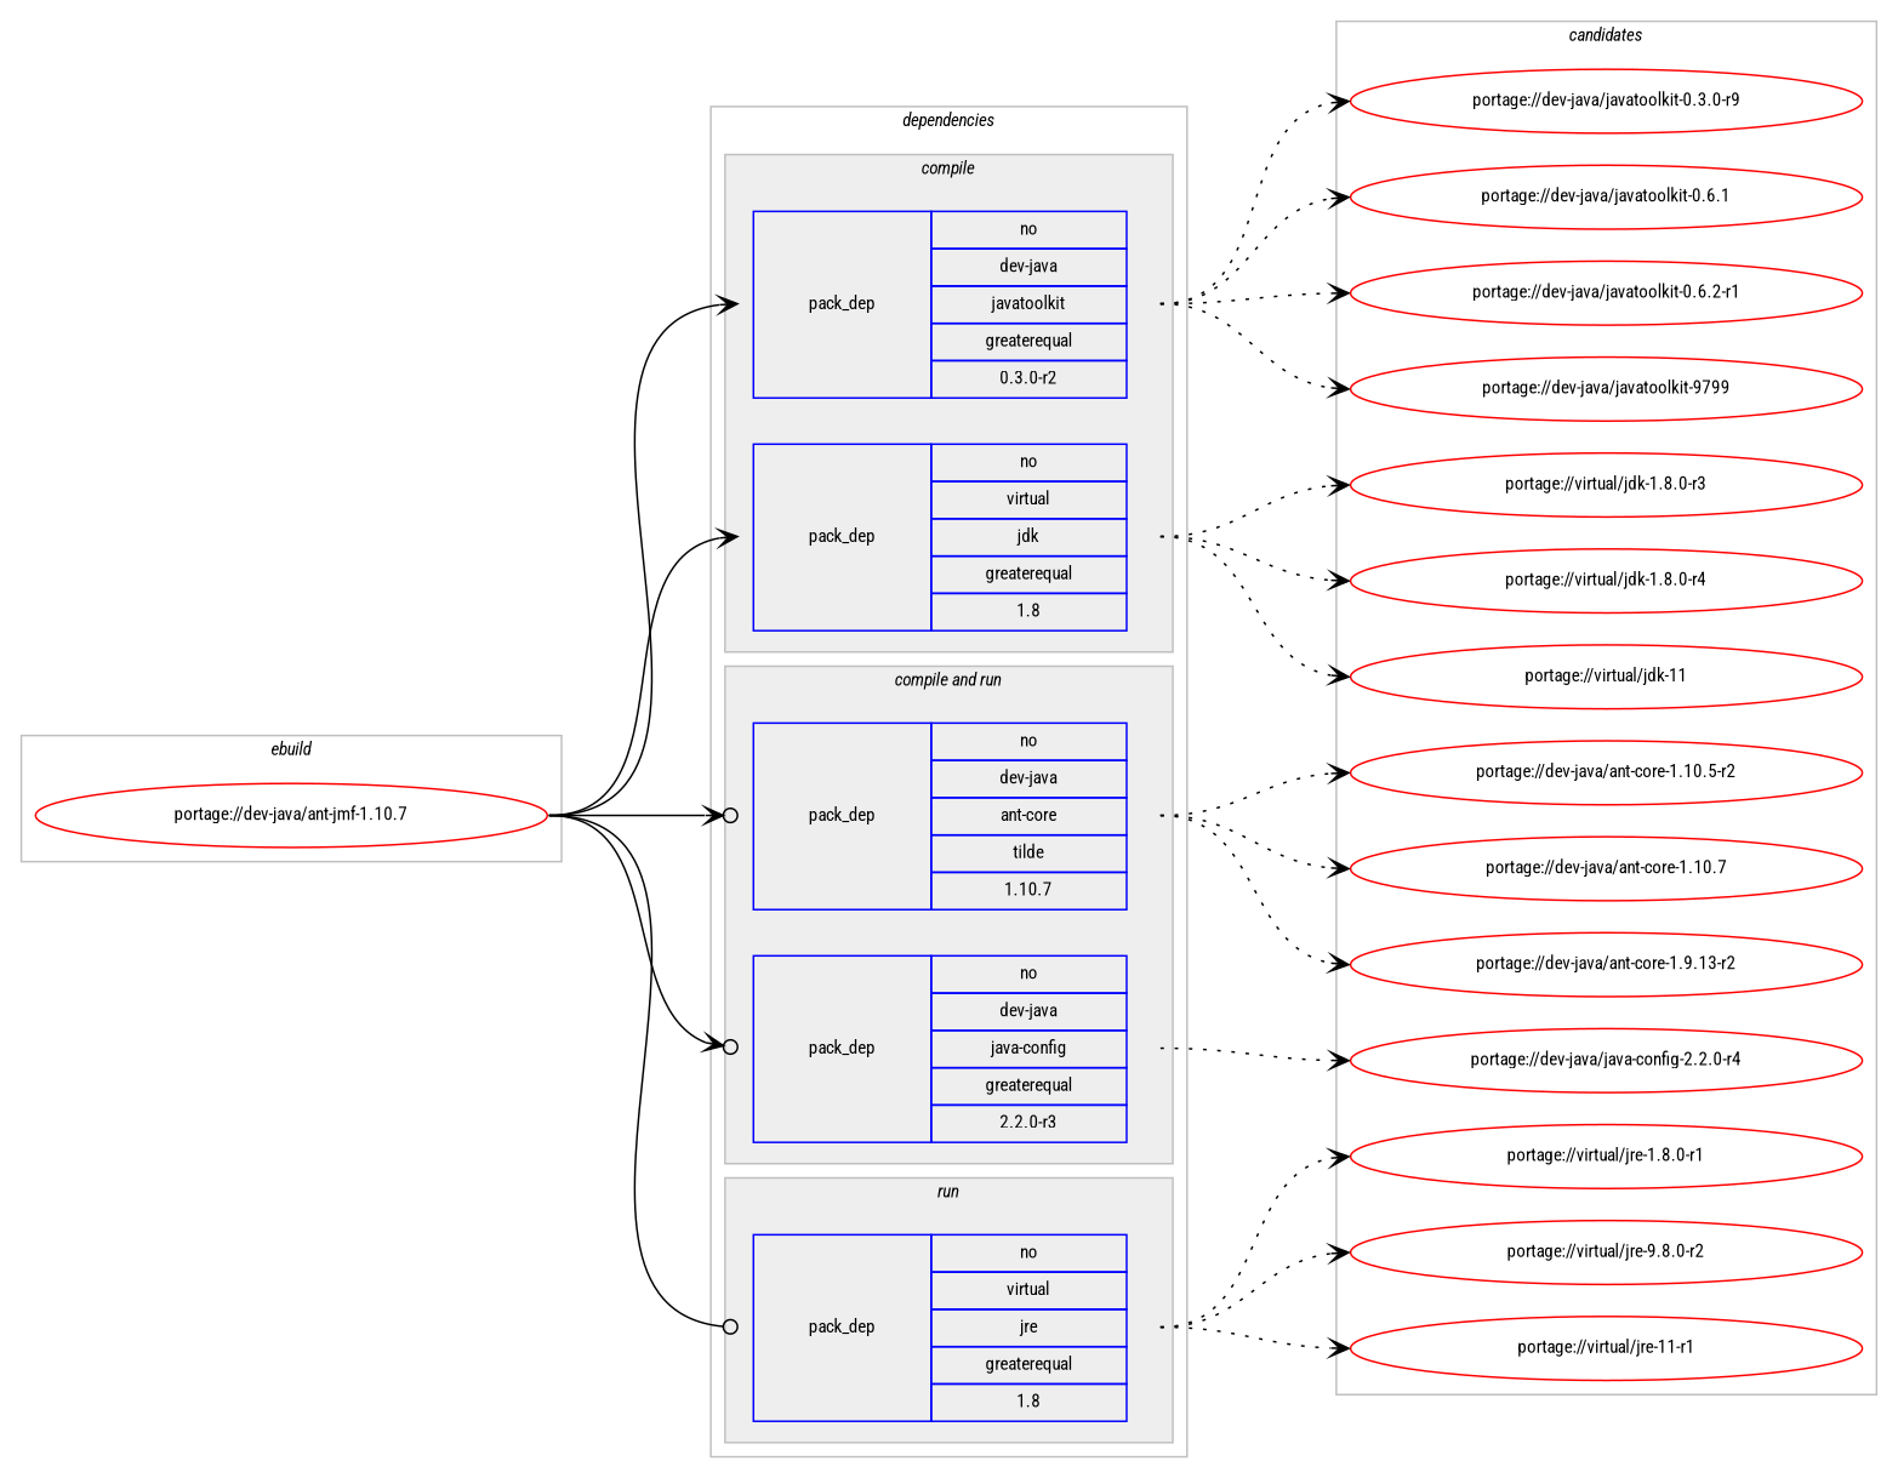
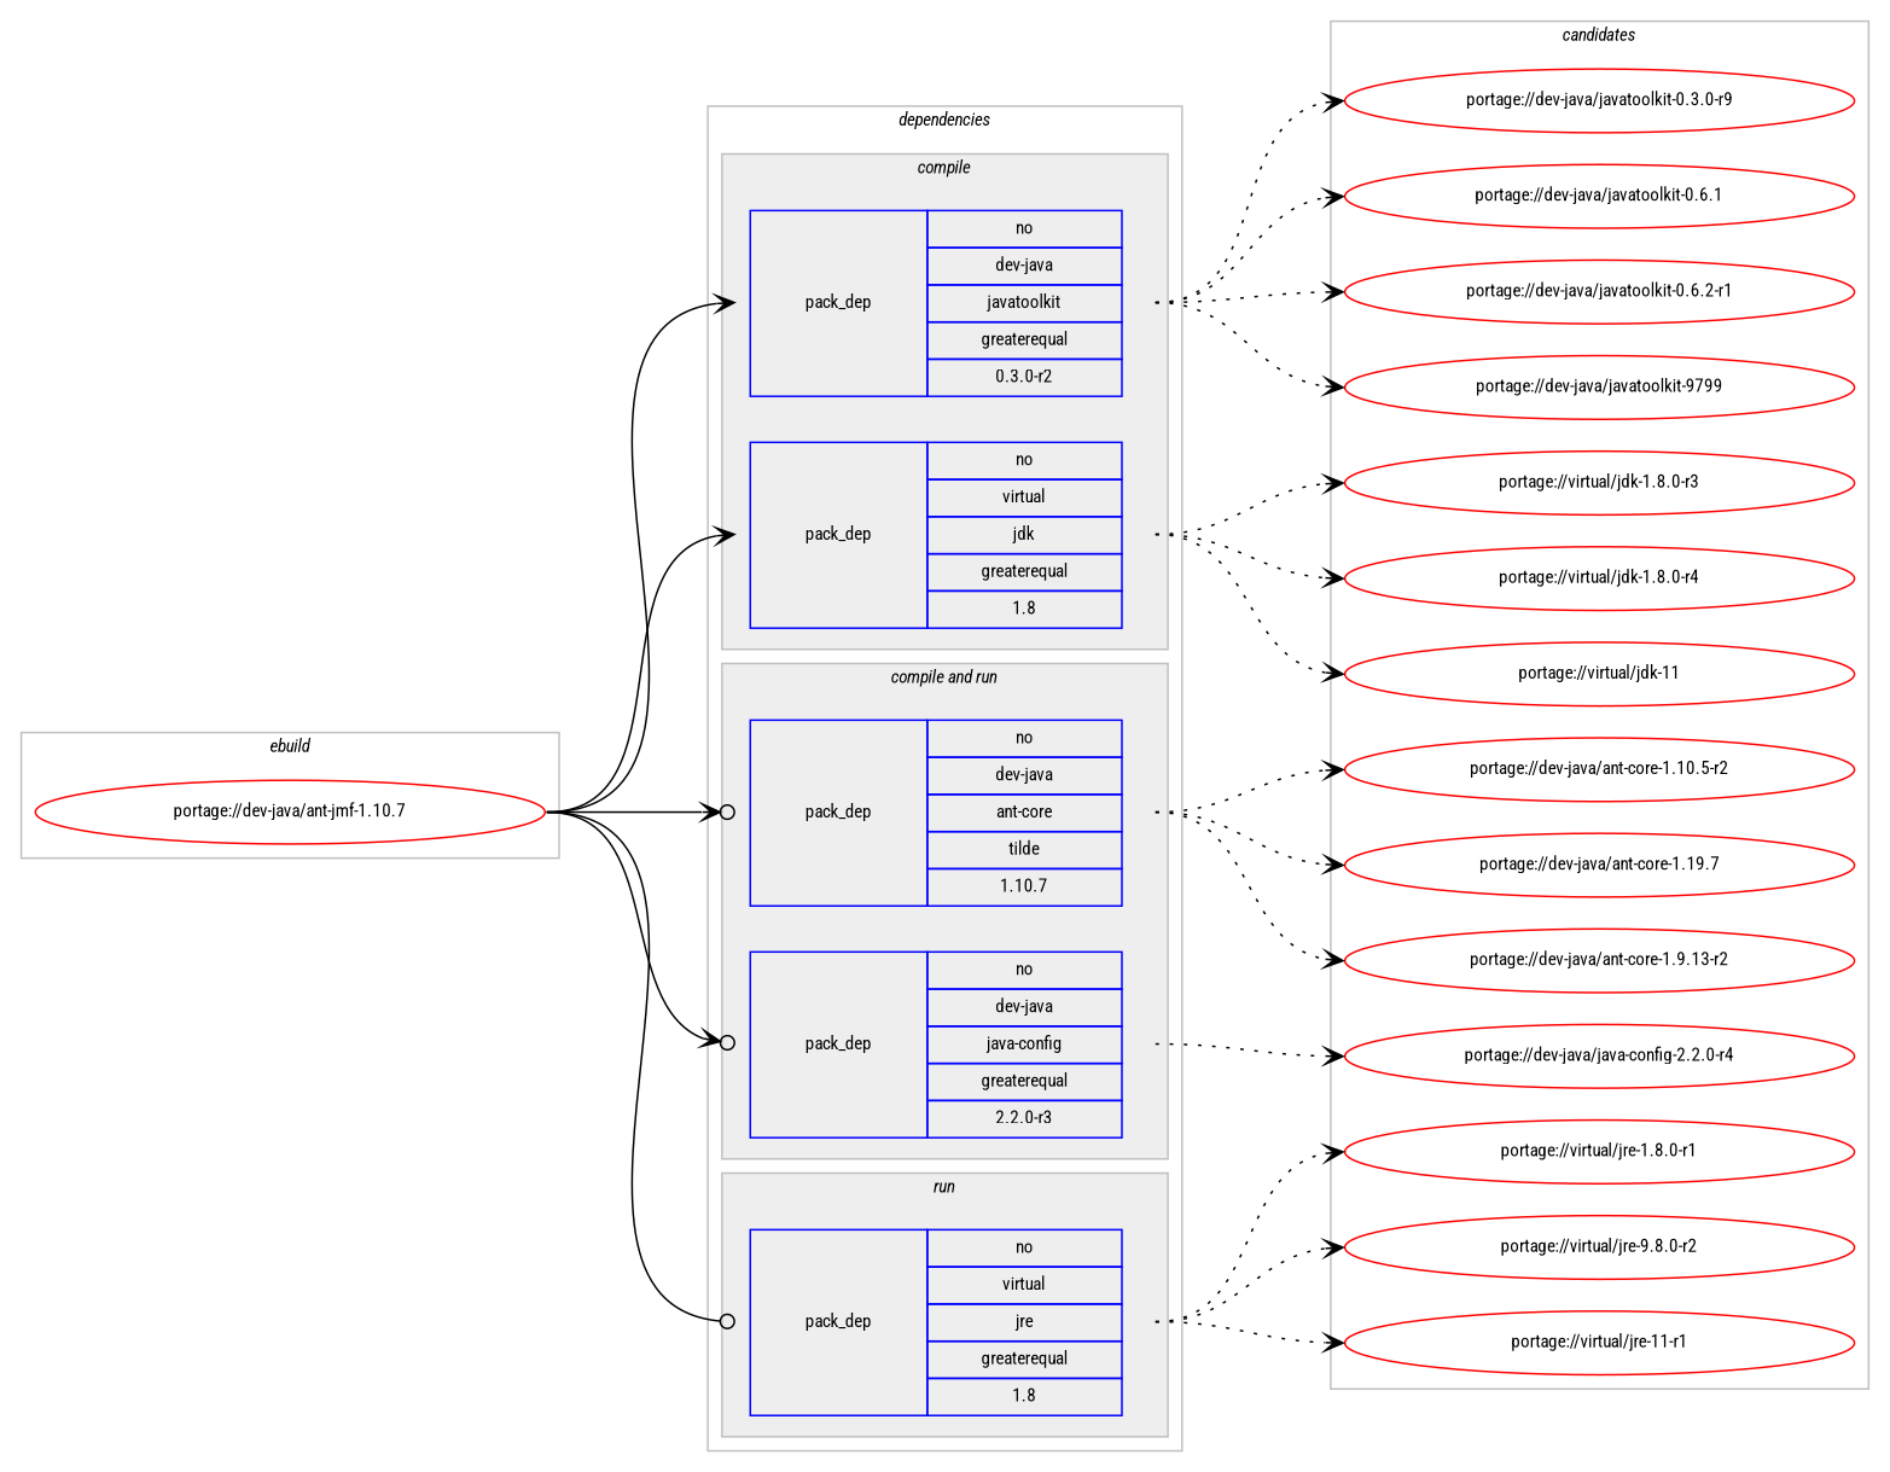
  digraph {
    compound=true
    concentrate=true
    fontname="Roboto Condensed"
    fontsize=10
    newrank=true
    rankdir=LR
    ranksep=1.5
    node [color=red fontname="Roboto Condensed" fontsize=10]
    edge [arrowhead=vee fontname="Roboto Condensed" headport=w style=dotted tailport=e weight=100]
    n1 [label="portage://dev-java/ant-jmf-1.10.7" width=4]
    n2 [color=blue label=<<TABLE BORDER="0" CELLBORDER="1" CELLSPACING="0" CELLPADDING="4" WIDTH="220"><TR><TD ROWSPAN="6" CELLPADDING="30">pack_dep</TD></TR><TR><TD WIDTH="110">no</TD></TR><TR><TD>dev-java</TD></TR><TR><TD>javatoolkit</TD></TR><TR><TD>greaterequal</TD></TR><TR><TD>0.3.0-r2</TD></TR></TABLE>> shape=none]
    n3 [color=blue label=<<TABLE BORDER="0" CELLBORDER="1" CELLSPACING="0" CELLPADDING="4" WIDTH="220"><TR><TD ROWSPAN="6" CELLPADDING="30">pack_dep</TD></TR><TR><TD WIDTH="110">no</TD></TR><TR><TD>virtual</TD></TR><TR><TD>jdk</TD></TR><TR><TD>greaterequal</TD></TR><TR><TD>1.8</TD></TR></TABLE>> shape=none]
    n4 [color=blue label=<<TABLE BORDER="0" CELLBORDER="1" CELLSPACING="0" CELLPADDING="4" WIDTH="220"><TR><TD ROWSPAN="6" CELLPADDING="30">pack_dep</TD></TR><TR><TD WIDTH="110">no</TD></TR><TR><TD>dev-java</TD></TR><TR><TD>ant-core</TD></TR><TR><TD>tilde</TD></TR><TR><TD>1.10.7</TD></TR></TABLE>> shape=none]
    n5 [color=blue label=<<TABLE BORDER="0" CELLBORDER="1" CELLSPACING="0" CELLPADDING="4" WIDTH="220"><TR><TD ROWSPAN="6" CELLPADDING="30">pack_dep</TD></TR><TR><TD WIDTH="110">no</TD></TR><TR><TD>dev-java</TD></TR><TR><TD>java-config</TD></TR><TR><TD>greaterequal</TD></TR><TR><TD>2.2.0-r3</TD></TR></TABLE>> shape=none]
    n6 [color=blue label=<<TABLE BORDER="0" CELLBORDER="1" CELLSPACING="0" CELLPADDING="4" WIDTH="220"><TR><TD ROWSPAN="6" CELLPADDING="30">pack_dep</TD></TR><TR><TD WIDTH="110">no</TD></TR><TR><TD>virtual</TD></TR><TR><TD>jre</TD></TR><TR><TD>greaterequal</TD></TR><TR><TD>1.8</TD></TR></TABLE>> shape=none]
    n7 [label="portage://dev-java/javatoolkit-0.3.0-r9" width=4]
    n8 [label="portage://dev-java/javatoolkit-0.6.1" width=4]
    n9 [label="portage://dev-java/javatoolkit-0.6.2-r1" width=4]
    n10 [label="portage://dev-java/javatoolkit-9799" width=4]
    n11 [label="portage://virtual/jdk-1.8.0-r3" width=4]
    n12 [label="portage://virtual/jdk-1.8.0-r4" width=4]
    n13 [label="portage://virtual/jdk-11" width=4]
    n14 [label="portage://dev-java/ant-core-1.10.5-r2" width=4]
-   n15 [label="portage://dev-java/ant-core-1.10.7" width=4]
+   n15 [label="portage://dev-java/ant-core-1.19.7" width=4]
    n16 [label="portage://dev-java/ant-core-1.9.13-r2" width=4]
    n17 [label="portage://dev-java/java-config-2.2.0-r4" width=4]
    n18 [label="portage://virtual/jre-1.8.0-r1" width=4]
    n19 [label="portage://virtual/jre-9.8.0-r2" width=4]
    n20 [label="portage://virtual/jre-11-r1" width=4]
    subgraph cluster_1 {
      color=gray
      label=<<i>ebuild</i>>
      rank=same
      n1
    }
    subgraph cluster_2 {
      color=gray
      label=<<i>dependencies</i>>
      subgraph cluster_3 {
        color=gray
        fillcolor="#eeeeee"
        label=<<i>compile</i>>
        style=filled
        subgraph sub_4 {
          color=gray
          fillcolor="#eeeeee"
          label=<<i>compile</i>>
          style=filled
          n2
        }
        subgraph sub_5 {
          color=gray
          fillcolor="#eeeeee"
          label=<<i>compile</i>>
          style=filled
          n3
        }
      }
      subgraph cluster_6 {
        color=gray
        fillcolor="#eeeeee"
        label=<<i>compile and run</i>>
        style=filled
        subgraph sub_7 {
          color=gray
          fillcolor="#eeeeee"
          label=<<i>compile and run</i>>
          style=filled
          n4
        }
        subgraph sub_8 {
          color=gray
          fillcolor="#eeeeee"
          label=<<i>compile and run</i>>
          style=filled
          n5
        }
      }
      subgraph cluster_9 {
        color=gray
        fillcolor="#eeeeee"
        label=<<i>run</i>>
        style=filled
        subgraph sub_10 {
          color=gray
          fillcolor="#eeeeee"
          label=<<i>run</i>>
          style=filled
          n6
        }
      }
    }
    subgraph cluster_11 {
      color=gray
      label=<<i>candidates</i>>
      rank=same
      subgraph sub_12 {
        color=black
        label=<<i>candidates</i>>
        nodesep=1
        rank=same
        n7
        n8
        n9
        n10
      }
      subgraph sub_13 {
        color=black
        label=<<i>candidates</i>>
        nodesep=1
        rank=same
        n11
        n12
        n13
      }
      subgraph sub_14 {
        color=black
        label=<<i>candidates</i>>
        nodesep=1
        rank=same
        n14
        n15
        n16
      }
      subgraph sub_15 {
        color=black
        label=<<i>candidates</i>>
        nodesep=1
        rank=same
        n17
      }
      subgraph sub_16 {
        color=black
        label=<<i>candidates</i>>
        nodesep=1
        rank=same
        n18
        n19
        n20
      }
    }
    n1 -> n2 [style=solid weight=20]
    n1 -> n3 [style=solid weight=20]
    n1 -> n4 [arrowhead=odotvee style=solid weight=20]
    n1 -> n5 [arrowhead=odotvee style=solid weight=20]
    n1 -> n6 [arrowhead=odot style=solid weight=20]
    n2 -> n7
    n2 -> n8
    n2 -> n9
    n2 -> n10
    n3 -> n11
    n3 -> n12
    n3 -> n13
    n4 -> n14
    n4 -> n15
    n4 -> n16
    n5 -> n17
    n6 -> n18
    n6 -> n19
    n6 -> n20
  }
